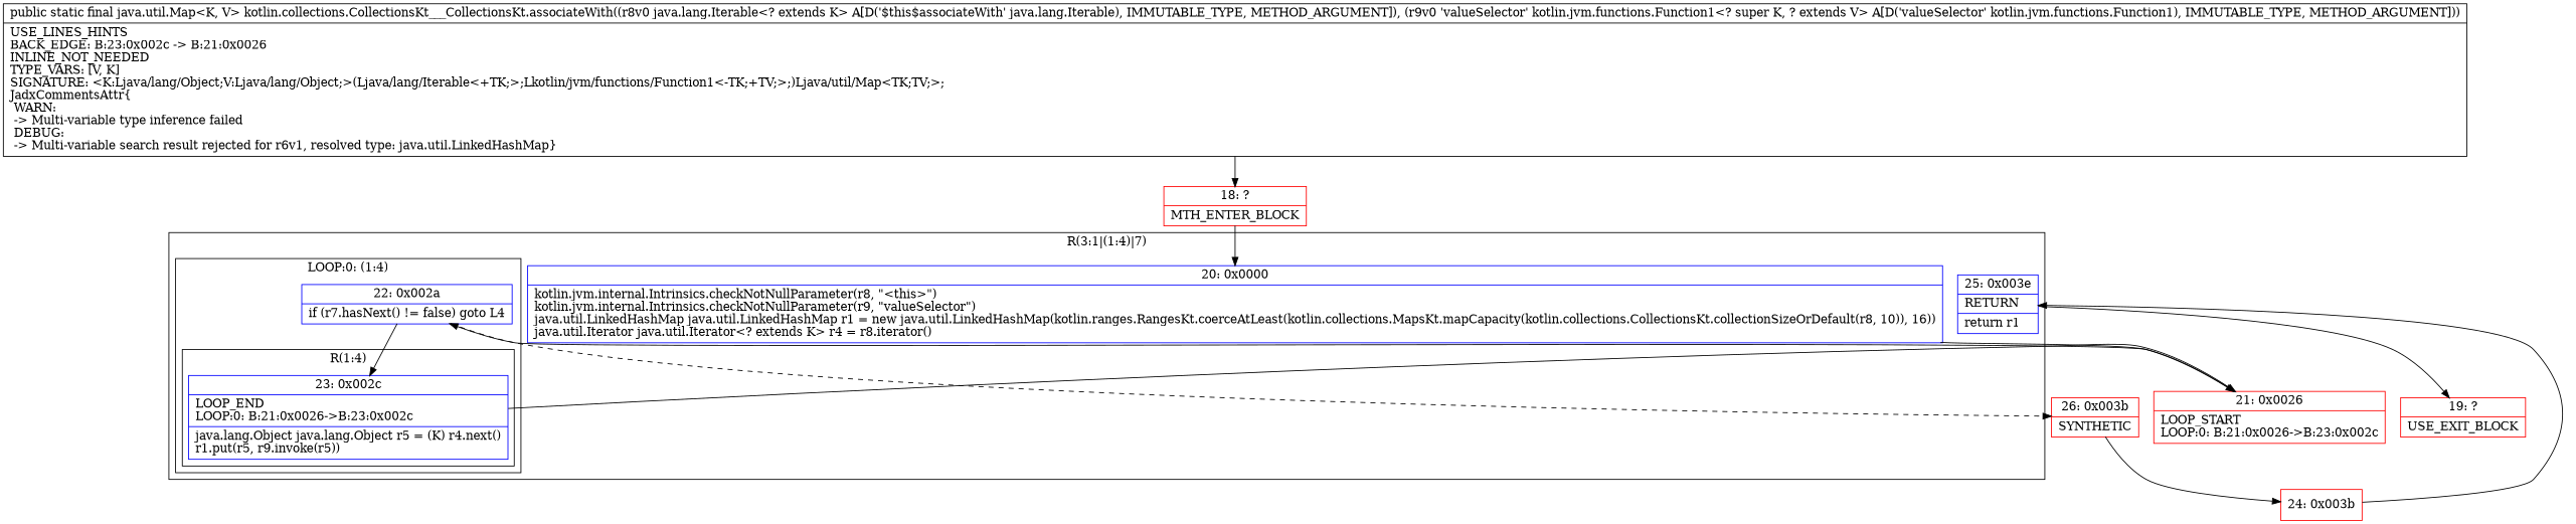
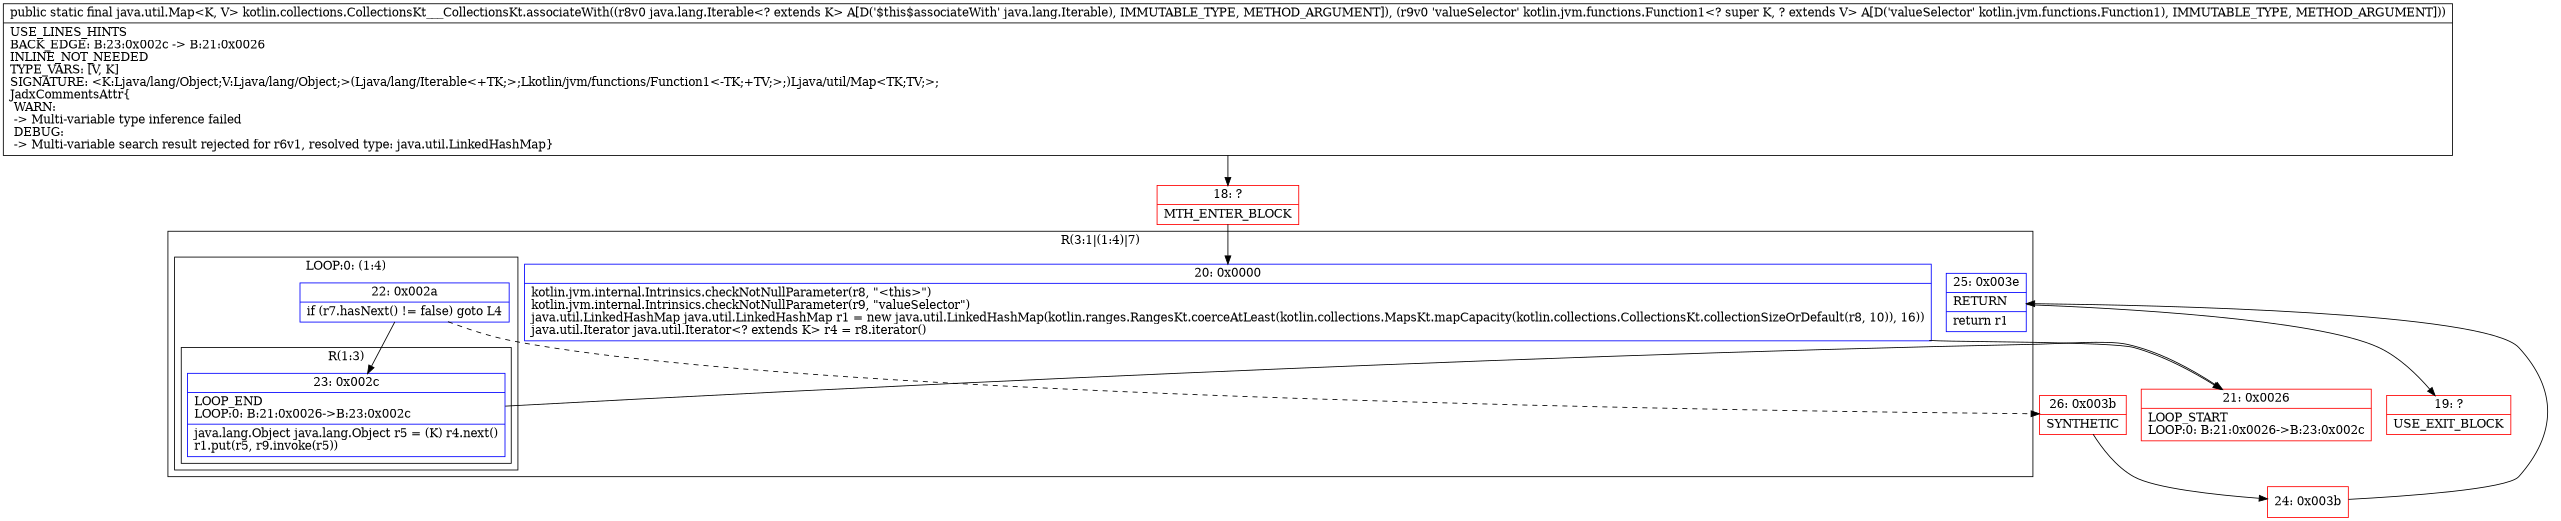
  digraph {
    node [color=red shape=record]
    n1 [color=blue label="{23\:\ 0x002c|LOOP_END\lLOOP:0: B:21:0x0026\-\>B:23:0x002c\l|java.lang.Object java.lang.Object r5 = (K) r4.next()\lr1.put(r5, r9.invoke(r5))\l}"]
    n2 [color=blue label="{22\:\ 0x002a|if (r7.hasNext() != false) goto L4\l}"]
    n3 [color=blue label="{20\:\ 0x0000|kotlin.jvm.internal.Intrinsics.checkNotNullParameter(r8, \"\<this\>\")\lkotlin.jvm.internal.Intrinsics.checkNotNullParameter(r9, \"valueSelector\")\ljava.util.LinkedHashMap java.util.LinkedHashMap r1 = new java.util.LinkedHashMap(kotlin.ranges.RangesKt.coerceAtLeast(kotlin.collections.MapsKt.mapCapacity(kotlin.collections.CollectionsKt.collectionSizeOrDefault(r8, 10)), 16))\ljava.util.Iterator java.util.Iterator\<? extends K\> r4 = r8.iterator()\l}"]
    n4 [color=blue label="{25\:\ 0x003e|RETURN\l|return r1\l}"]
    n5 [label="{21\:\ 0x0026|LOOP_START\lLOOP:0: B:21:0x0026\-\>B:23:0x002c\l}"]
    n6 [label="{26\:\ 0x003b|SYNTHETIC\l}"]
    n7 [label="{19\:\ ?|USE_EXIT_BLOCK\l}"]
    n8 [label="{24\:\ 0x003b}"]
    n9 [label="{18\:\ ?|MTH_ENTER_BLOCK\l}"]
    n10 [label="{public static final java.util.Map\<K, V\> kotlin.collections.CollectionsKt___CollectionsKt.associateWith((r8v0 java.lang.Iterable\<? extends K\> A[D('$this$associateWith' java.lang.Iterable), IMMUTABLE_TYPE, METHOD_ARGUMENT]), (r9v0 'valueSelector' kotlin.jvm.functions.Function1\<? super K, ? extends V\> A[D('valueSelector' kotlin.jvm.functions.Function1), IMMUTABLE_TYPE, METHOD_ARGUMENT]))  | USE_LINES_HINTS\lBACK_EDGE: B:23:0x002c \-\> B:21:0x0026\lINLINE_NOT_NEEDED\lTYPE_VARS: [V, K]\lSIGNATURE: \<K:Ljava\/lang\/Object;V:Ljava\/lang\/Object;\>(Ljava\/lang\/Iterable\<+TK;\>;Lkotlin\/jvm\/functions\/Function1\<\-TK;+TV;\>;)Ljava\/util\/Map\<TK;TV;\>;\lJadxCommentsAttr\{\l WARN: \l \-\> Multi\-variable type inference failed\l DEBUG: \l \-\> Multi\-variable search result rejected for r6v1, resolved type: java.util.LinkedHashMap\}\l}" color=""]
    subgraph cluster_1 {
      label="R(3:1|(1:4)|7)"
      n3
      n4
      subgraph cluster_2 {
        label="LOOP:0: (1:4)"
        n2
        subgraph cluster_3 {
-         label="R(1:4)"
+         label="R(1:3)"
          n1
        }
      }
    }
    n1 -> n5
    n2 -> n1
    n2 -> n6 [style=dashed]
    n3 -> n5
    n4 -> n7
-   n5 -> n2
    n6 -> n8
    n8 -> n4
    n9 -> n3
    n10 -> n9
  }
